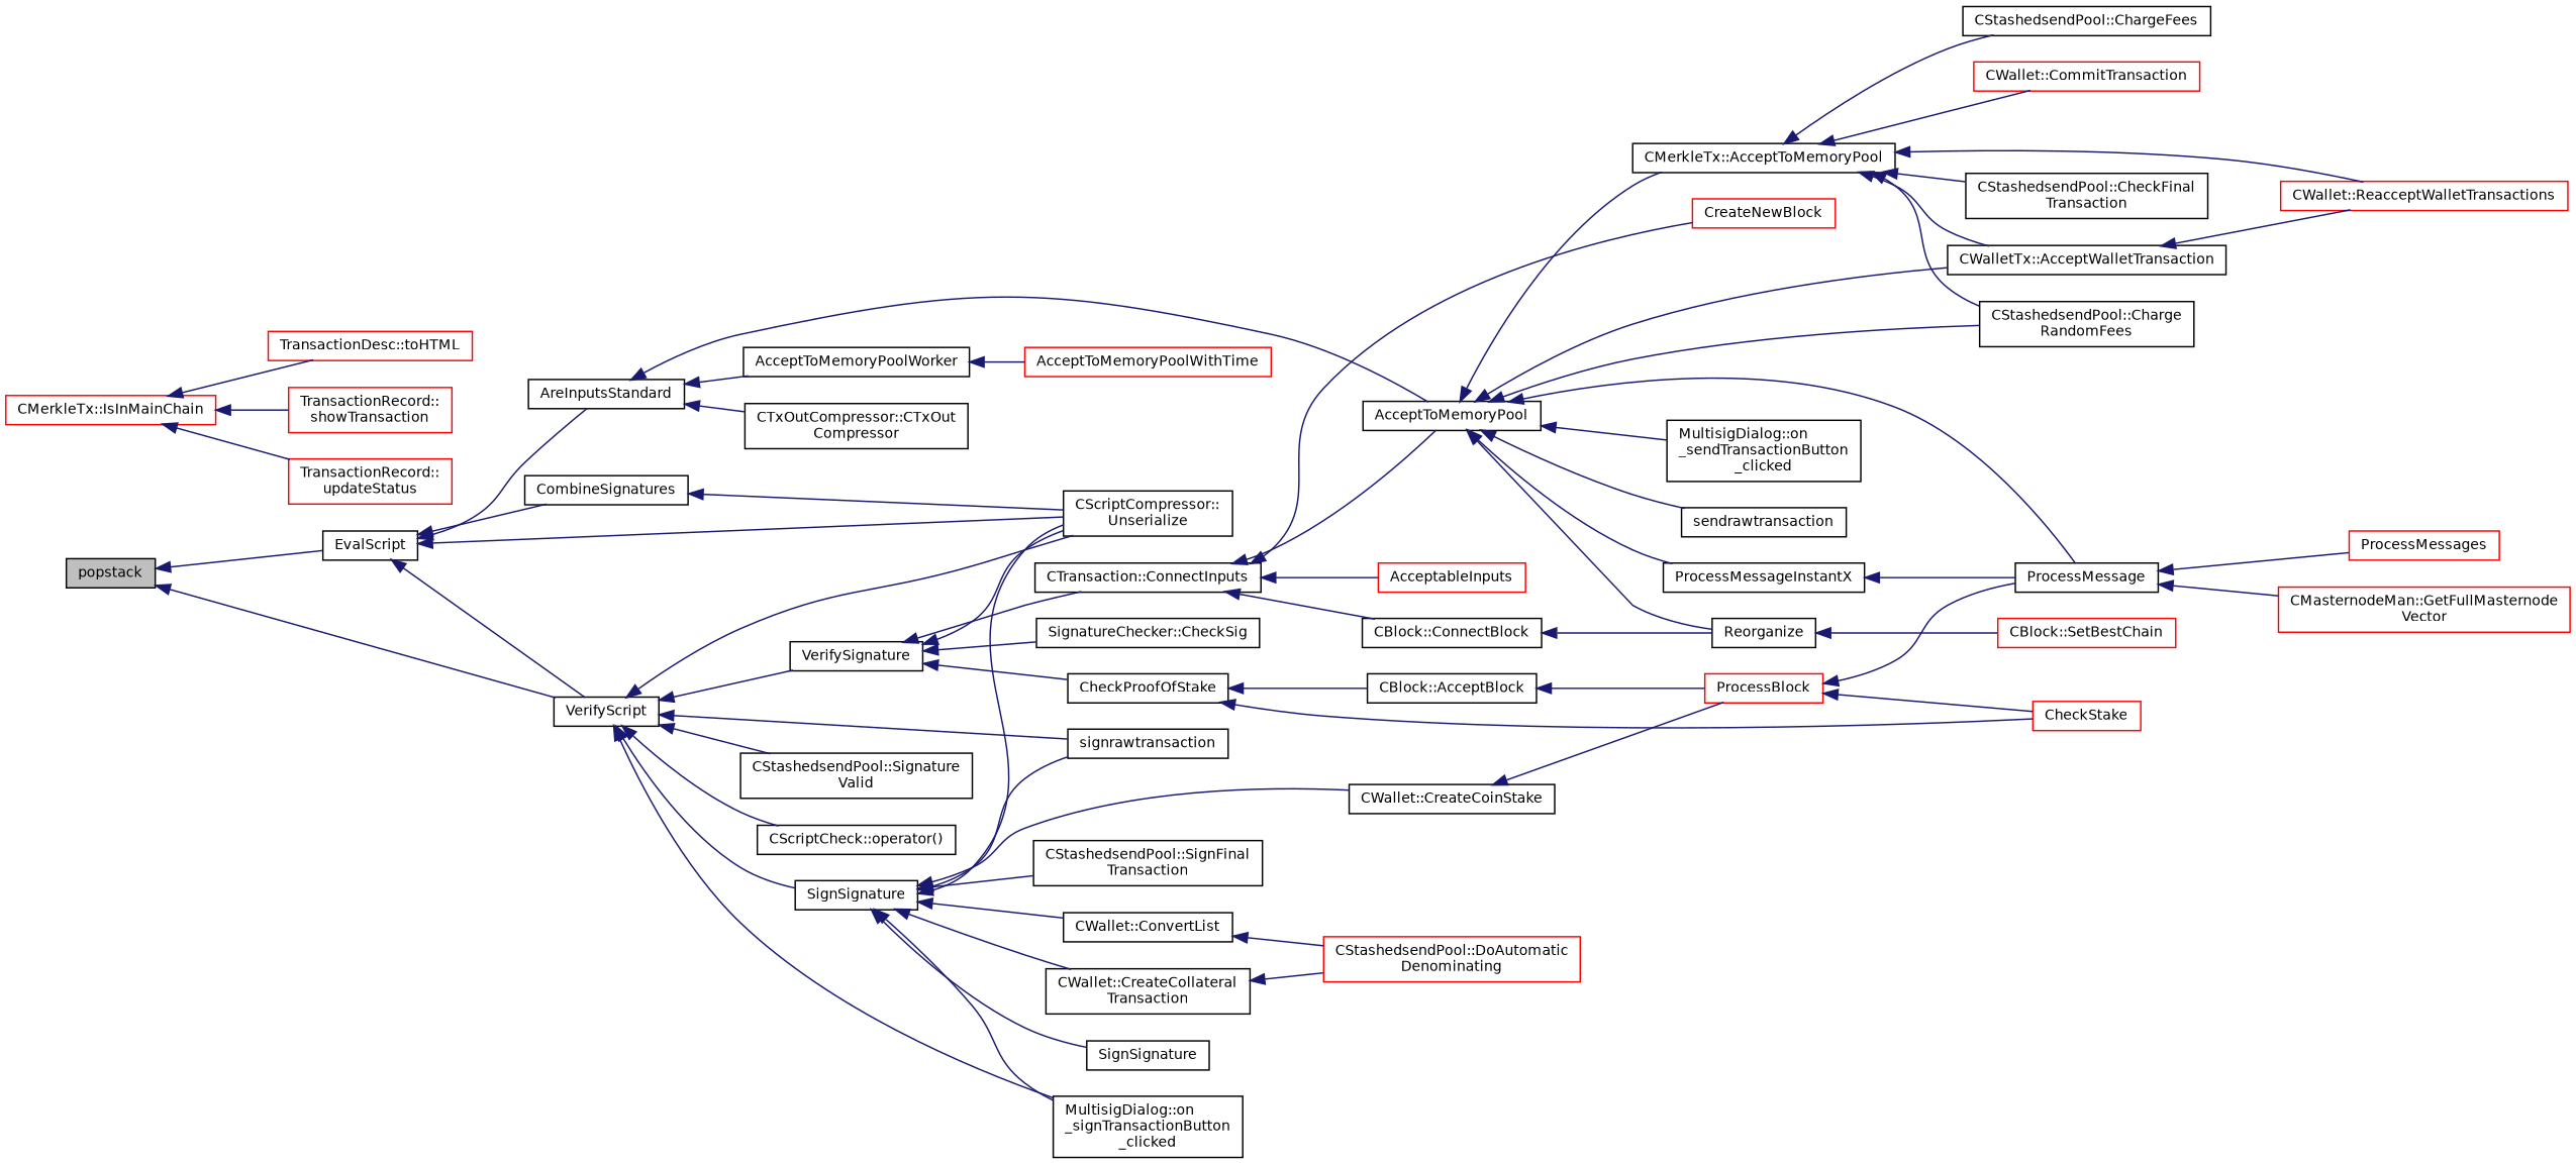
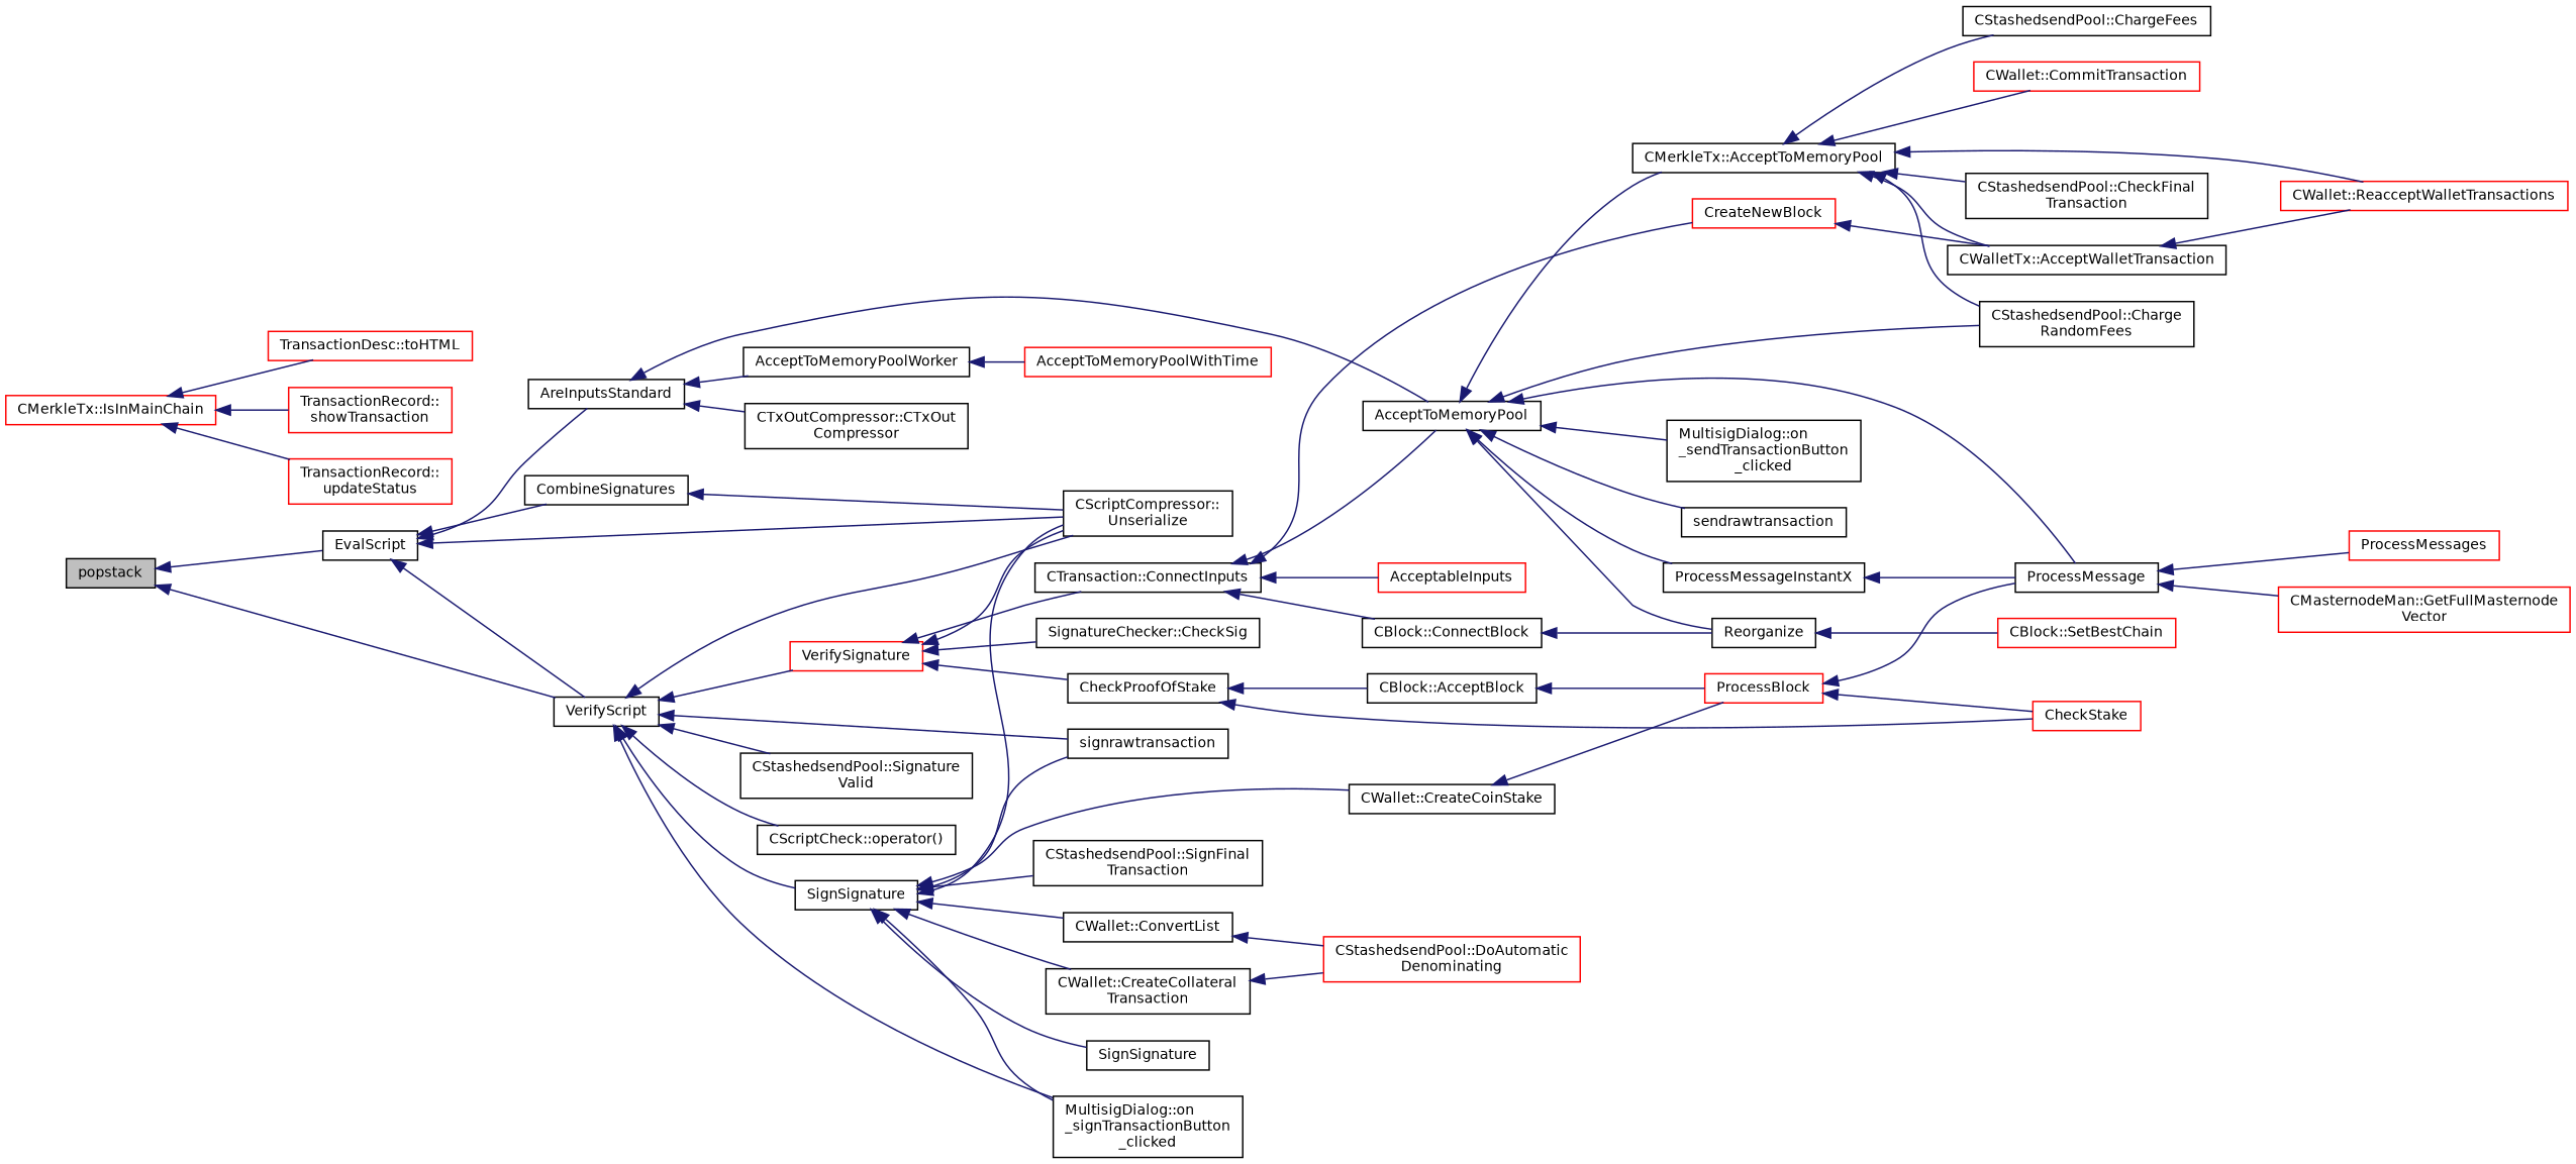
  digraph {
    rankdir=LR
    node [color=black fillcolor=white fontname=Helvetica fontsize=10 shape=record style=filled]
    edge [color=midnightblue dir=back fontname=Helvetica fontsize=10 labelfontname=Helvetica labelfontsize=10 style=solid]
    n1 [fillcolor=grey75 fontcolor=black height=0.2 label=popstack width=0.4]
    n2 [height=0.2 label=EvalScript width=0.4]
    n3 [height=0.2 label=VerifyScript width=0.4]
    n4 [height=0.2 label=AreInputsStandard width=0.4]
    n5 [height=0.2 label="CScriptCompressor::\lUnserialize" width=0.4]
    n6 [height=0.2 label=CombineSignatures width=0.4]
    n7 [height=0.2 label="MultisigDialog::on\l_signTransactionButton\l_clicked" width=0.4]
    n8 [height=0.2 label=signrawtransaction width=0.4]
    n9 [height=0.2 label=SignSignature width=0.4]
-   n10 [height=0.2 label=VerifySignature width=0.4]
+   n10 [color=red height=0.2 label=VerifySignature width=0.4]
    n11 [height=0.2 label="CStashedsendPool::Signature\lValid" width=0.4]
    n12 [height=0.2 label="CScriptCheck::operator()" width=0.4]
    n13 [height=0.2 label=AcceptToMemoryPool width=0.4]
    n14 [height=0.2 label="CTxOutCompressor::CTxOut\lCompressor" width=0.4]
    n15 [height=0.2 label=AcceptToMemoryPoolWorker width=0.4]
    n16 [height=0.2 label=ProcessMessageInstantX width=0.4]
    n17 [height=0.2 label=ProcessMessage width=0.4]
    n18 [height=0.2 label="CMerkleTx::AcceptToMemoryPool" width=0.4]
    n19 [height=0.2 label="CWalletTx::AcceptWalletTransaction" width=0.4]
    n20 [height=0.2 label=Reorganize width=0.4]
    n21 [height=0.2 label="MultisigDialog::on\l_sendTransactionButton\l_clicked" width=0.4]
    n22 [height=0.2 label=sendrawtransaction width=0.4]
    n23 [height=0.2 label="CStashedsendPool::Charge\lRandomFees" width=0.4]
    n24 [color=red height=0.2 label=AcceptToMemoryPoolWithTime width=0.4]
    n25 [color=red height=0.2 label=ProcessMessages width=0.4]
    n26 [color=red height=0.2 label="CMasternodeMan::GetFullMasternode\lVector" width=0.4]
    n27 [color=red height=0.2 label="CWallet::ReacceptWalletTransactions" width=0.4]
    n28 [height=0.2 label="CStashedsendPool::CheckFinal\lTransaction" width=0.4]
    n29 [height=0.2 label="CStashedsendPool::ChargeFees" width=0.4]
    n30 [color=red height=0.2 label="CWallet::CommitTransaction" width=0.4]
    n31 [color=red height=0.2 label="CBlock::SetBestChain" width=0.4]
    n32 [color=red height=0.2 label="CMerkleTx::IsInMainChain" width=0.4]
    n33 [color=red height=0.2 label="TransactionDesc::toHTML" width=0.4]
    n34 [color=red height=0.2 label="TransactionRecord::\lshowTransaction" width=0.4]
    n35 [color=red height=0.2 label="TransactionRecord::\lupdateStatus" width=0.4]
    n36 [height=0.2 label=SignSignature width=0.4]
    n37 [height=0.2 label="CStashedsendPool::SignFinal\lTransaction" width=0.4]
    n38 [height=0.2 label="CWallet::CreateCollateral\lTransaction" width=0.4]
    n39 [height=0.2 label="CWallet::ConvertList" width=0.4]
    n40 [height=0.2 label="CWallet::CreateCoinStake" width=0.4]
    n41 [height=0.2 label="CTransaction::ConnectInputs" width=0.4]
    n42 [height=0.2 label="SignatureChecker::CheckSig" width=0.4]
    n43 [height=0.2 label=CheckProofOfStake width=0.4]
    n44 [color=red height=0.2 label="CStashedsendPool::DoAutomatic\lDenominating" width=0.4]
    n45 [color=red height=0.2 label=ProcessBlock width=0.4]
    n46 [color=red height=0.2 label=CheckStake width=0.4]
    n47 [color=red height=0.2 label=AcceptableInputs width=0.4]
    n48 [height=0.2 label="CBlock::ConnectBlock" width=0.4]
    n49 [color=red height=0.2 label=CreateNewBlock width=0.4]
    n50 [height=0.2 label="CBlock::AcceptBlock" width=0.4]
    n1 -> n2
    n1 -> n3
    n2 -> n3
    n2 -> n4
    n2 -> n5
    n2 -> n6
    n3 -> n5
    n3 -> n7
    n3 -> n8
    n3 -> n9
    n3 -> n10
    n3 -> n11
    n3 -> n12
    n4 -> n13
    n4 -> n14
    n4 -> n15
    n6 -> n5
    n9 -> n5
    n9 -> n7
    n9 -> n8
    n9 -> n36
    n9 -> n37
    n9 -> n38
    n9 -> n39
    n9 -> n40
    n10 -> n5
    n10 -> n41
    n10 -> n42
    n10 -> n43
    n13 -> n16
    n13 -> n17
    n13 -> n18
-   n13 -> n19
+   n49 -> n19
    n13 -> n20
    n13 -> n21
    n13 -> n22
    n13 -> n23
    n15 -> n24
    n16 -> n17
    n17 -> n25
    n17 -> n26
    n18 -> n19
    n18 -> n23
    n18 -> n27
    n18 -> n28
    n18 -> n29
    n18 -> n30
    n19 -> n27
    n20 -> n31
    n32 -> n33
    n32 -> n34
    n32 -> n35
    n38 -> n44
    n39 -> n44
    n40 -> n45
    n41 -> n13
    n41 -> n47
    n41 -> n48
    n41 -> n49
    n43 -> n46
    n43 -> n50
    n45 -> n17
    n45 -> n46
    n48 -> n20
    n50 -> n45
  }
